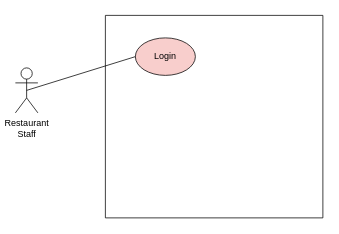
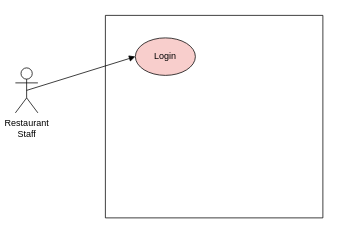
  <mxCell id="0" />
  <mxCell id="1" parent="0" />
  <mxCell id="2" value="Restaurant&lt;br&gt;Staff" style="shape=umlActor;verticalLabelPosition=bottom;verticalAlign=top;html=1;" parent="1" vertex="1"><mxGeometry x="20" y="90" width="30" height="60" as="geometry" /></mxCell>
  <mxCell id="3" value="" style="swimlane;startSize=0;" parent="1" vertex="1"><mxGeometry x="140" y="20" width="290" height="270" as="geometry"><mxRectangle x="200" y="120" width="50" height="40" as="alternateBounds" /></mxGeometry></mxCell>
  <mxCell id="4" value="Login" style="ellipse;whiteSpace=wrap;html=1;fillColor=#f8cecc;" parent="3" vertex="1"><mxGeometry x="40" y="30" width="80" height="50" as="geometry" /></mxCell>
- <mxCell id="5" value="" style="endArrow=none;html=1;rounded=0;entryX=0;entryY=0.5;entryDx=0;entryDy=0;exitX=0.5;exitY=0.5;exitDx=0;exitDy=0;exitPerimeter=0;" parent="1" source="2" target="4" edge="1"><mxGeometry width="50" height="50" relative="1" as="geometry"><mxPoint x="60" y="100" as="sourcePoint" /><mxPoint x="170" y="80" as="targetPoint" /></mxGeometry></mxCell>
+ <mxCell id="5" value="" style="endArrow=block;html=1;rounded=0;entryX=0;entryY=0.5;entryDx=0;entryDy=0;exitX=0.5;exitY=0.5;exitDx=0;exitDy=0;exitPerimeter=0;" parent="1" source="2" target="4" edge="1"><mxGeometry width="50" height="50" relative="1" as="geometry"><mxPoint x="60" y="100" as="sourcePoint" /><mxPoint x="170" y="80" as="targetPoint" /></mxGeometry></mxCell>
